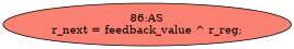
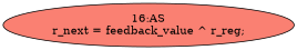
  strict digraph {
-   n1 [ast="<pyverilog.vparser.ast.Assign object at 0x7f331d880ed0>" def_var="['r_next']" fillcolor=salmon label="86:AS\nr_next = feedback_value ^ r_reg;" statements="[]" style=filled typ=Assign use_var="['feedback_value', 'r_reg']"]
+   n1 [ast="<pyverilog.vparser.ast.Assign object at 0x7f331d880ed0>" def_var="['r_next']" fillcolor=salmon label="16:AS\nr_next = feedback_value ^ r_reg;" statements="[]" style=filled typ=Assign use_var="['feedback_value', 'r_reg']"]
  }
